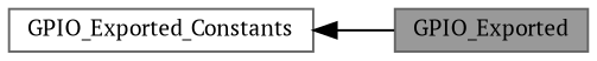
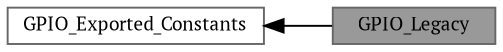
  digraph {
    rankdir=LR
    fontname="PT Serif"
    node [fontname="PT Serif" fontsize=10 shape=box style=filled]
    n1 [color=grey40 fillcolor=white height=0.2 label=GPIO_Exported_Constants width=0.4]
-   n2 [color=gray40 fillcolor=grey60 fontcolor=black height=0.2 label=GPIO_Exported width=0.4]
+   n2 [color=gray40 fillcolor=grey60 fontcolor=black height=0.2 label=GPIO_Legacy width=0.4]
    n1 -> n2 [dir=back fontname="PT Serif" fontsize=10 labelfontname=Helvetica labelfontsize=10 shape=plaintext style=solid]
  }
